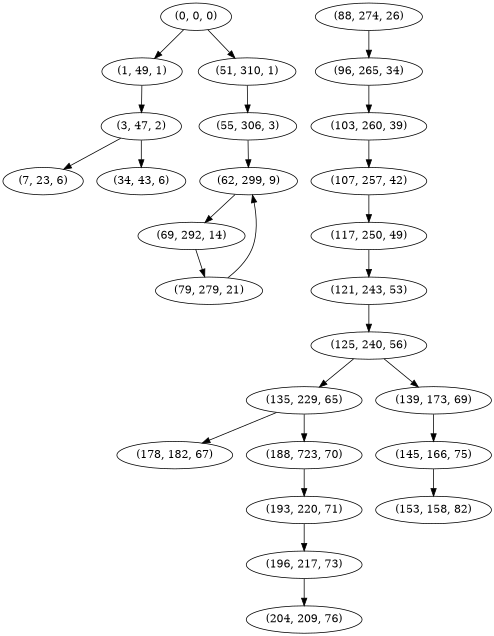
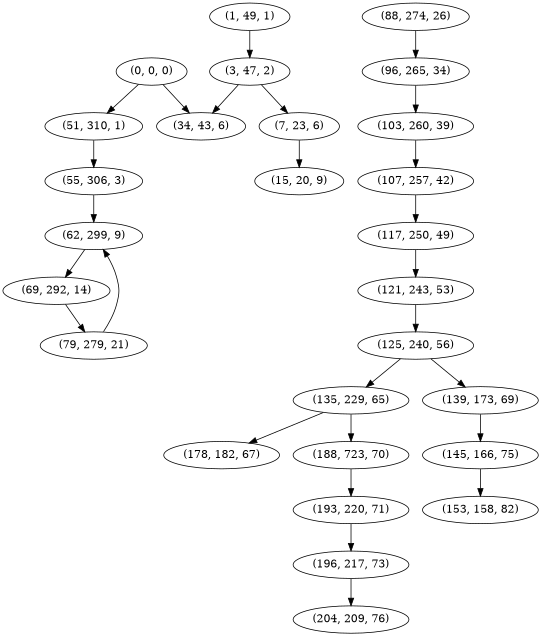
  digraph {
    "(0, 0, 0)"
    "(1, 49, 1)"
    "(51, 310, 1)"
    "(3, 47, 2)"
    "(55, 306, 3)"
    "(7, 23, 6)"
    "(34, 43, 6)"
+   "(15, 20, 9)"
    "(62, 299, 9)"
    "(69, 292, 14)"
    "(79, 279, 21)"
    "(88, 274, 26)"
    "(96, 265, 34)"
    "(103, 260, 39)"
    "(107, 257, 42)"
    "(117, 250, 49)"
    "(121, 243, 53)"
    "(125, 240, 56)"
    "(135, 229, 65)"
    "(139, 173, 69)"
    n21 [label="(178, 182, 67)"]
    n22 [label="(188, 723, 70)"]
    "(145, 166, 75)"
    "(193, 220, 71)"
    "(153, 158, 82)"
    "(196, 217, 73)"
    "(204, 209, 76)"
-   "(0, 0, 0)" -> "(1, 49, 1)"
+   "(0, 0, 0)" -> "(34, 43, 6)"
    "(0, 0, 0)" -> "(51, 310, 1)"
    "(1, 49, 1)" -> "(3, 47, 2)"
    "(51, 310, 1)" -> "(55, 306, 3)"
    "(3, 47, 2)" -> "(7, 23, 6)"
    "(3, 47, 2)" -> "(34, 43, 6)"
    "(55, 306, 3)" -> "(62, 299, 9)"
+   "(7, 23, 6)" -> "(15, 20, 9)"
    "(62, 299, 9)" -> "(69, 292, 14)"
    "(69, 292, 14)" -> "(79, 279, 21)"
    "(79, 279, 21)" -> "(62, 299, 9)"
    "(88, 274, 26)" -> "(96, 265, 34)"
    "(96, 265, 34)" -> "(103, 260, 39)"
    "(103, 260, 39)" -> "(107, 257, 42)"
    "(107, 257, 42)" -> "(117, 250, 49)"
    "(117, 250, 49)" -> "(121, 243, 53)"
    "(121, 243, 53)" -> "(125, 240, 56)"
    "(125, 240, 56)" -> "(135, 229, 65)"
    "(125, 240, 56)" -> "(139, 173, 69)"
    "(135, 229, 65)" -> n21
    "(135, 229, 65)" -> n22
    "(139, 173, 69)" -> "(145, 166, 75)"
    n22 -> "(193, 220, 71)"
    "(145, 166, 75)" -> "(153, 158, 82)"
    "(193, 220, 71)" -> "(196, 217, 73)"
    "(196, 217, 73)" -> "(204, 209, 76)"
  }
